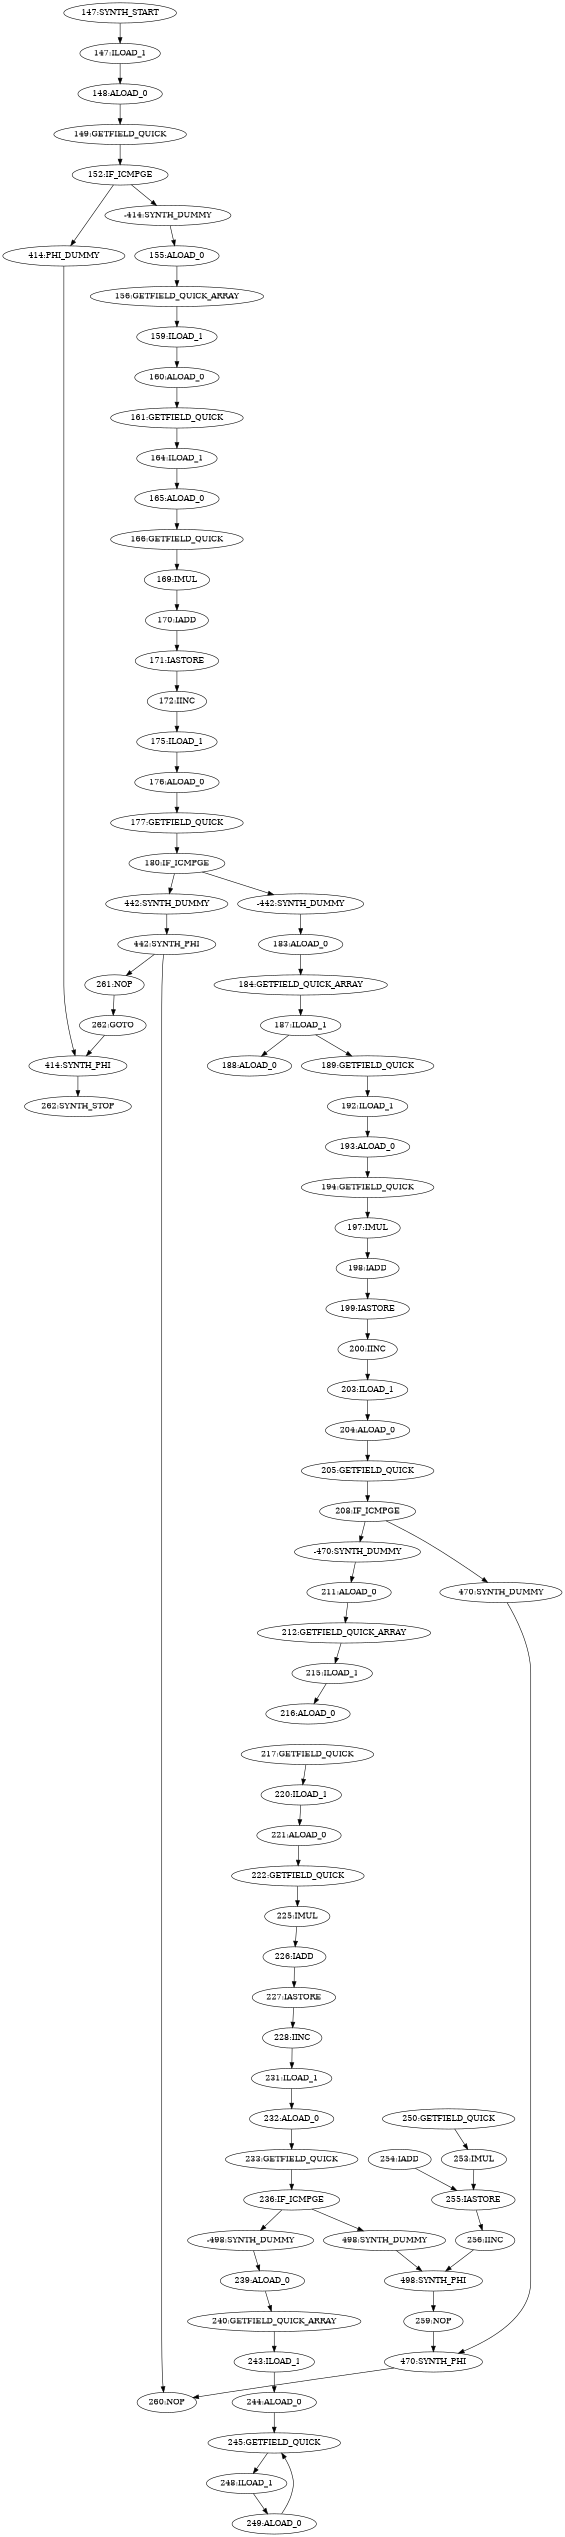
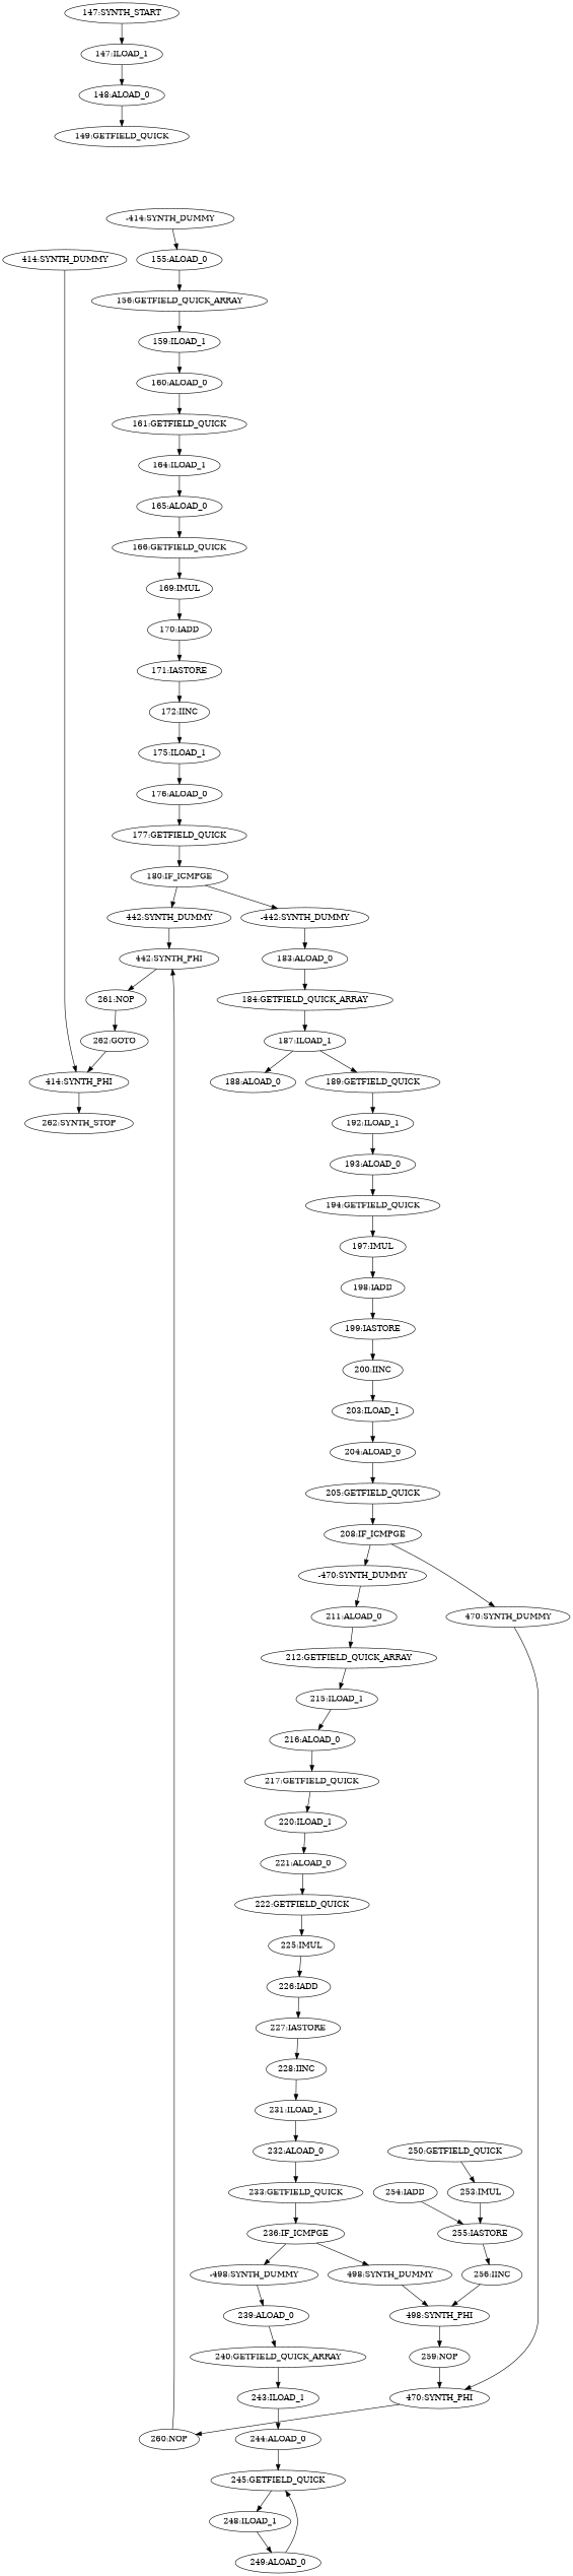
  digraph {
    "147:SYNTH_START"
    "147:ILOAD_1"
    "148:ALOAD_0"
    "149:GETFIELD_QUICK"
-   "152:IF_ICMPGE"
-   "414:SYNTH_DUMMY" [label="414:PHI_DUMMY"]
+   "414:SYNTH_DUMMY"
    "-414:SYNTH_DUMMY"
    "414:SYNTH_PHI"
    "155:ALOAD_0"
    "262:SYNTH_STOP"
    "156:GETFIELD_QUICK_ARRAY"
    "159:ILOAD_1"
    "160:ALOAD_0"
    "161:GETFIELD_QUICK"
    "164:ILOAD_1"
    "165:ALOAD_0"
    "166:GETFIELD_QUICK"
    "169:IMUL"
    "170:IADD"
    "171:IASTORE"
    "172:IINC"
    "175:ILOAD_1"
    "176:ALOAD_0"
    "177:GETFIELD_QUICK"
    "180:IF_ICMPGE"
    "442:SYNTH_DUMMY"
    "-442:SYNTH_DUMMY"
    "442:SYNTH_PHI"
    "183:ALOAD_0"
    "261:NOP"
    "184:GETFIELD_QUICK_ARRAY"
    "262:GOTO"
    "187:ILOAD_1"
    "188:ALOAD_0"
    "189:GETFIELD_QUICK"
    "192:ILOAD_1"
    "193:ALOAD_0"
    "194:GETFIELD_QUICK"
    "197:IMUL"
    "198:IADD"
    "199:IASTORE"
    "200:IINC"
    "203:ILOAD_1"
    "204:ALOAD_0"
    "205:GETFIELD_QUICK"
    "208:IF_ICMPGE"
    "470:SYNTH_DUMMY"
    "-470:SYNTH_DUMMY"
    "470:SYNTH_PHI"
    "211:ALOAD_0"
    "260:NOP"
    "212:GETFIELD_QUICK_ARRAY"
    "215:ILOAD_1"
    "216:ALOAD_0"
    "217:GETFIELD_QUICK"
    "220:ILOAD_1"
    "221:ALOAD_0"
    "222:GETFIELD_QUICK"
    "225:IMUL"
    "226:IADD"
    "227:IASTORE"
    "228:IINC"
    "231:ILOAD_1"
    "232:ALOAD_0"
    "233:GETFIELD_QUICK"
    "236:IF_ICMPGE"
    "498:SYNTH_DUMMY"
    "-498:SYNTH_DUMMY"
    "498:SYNTH_PHI"
    "239:ALOAD_0"
    "259:NOP"
    "240:GETFIELD_QUICK_ARRAY"
    "243:ILOAD_1"
    "244:ALOAD_0"
    "245:GETFIELD_QUICK"
    "248:ILOAD_1"
    "249:ALOAD_0"
    "250:GETFIELD_QUICK"
    "253:IMUL"
    "255:IASTORE"
    "254:IADD"
    "256:IINC"
    "147:SYNTH_START" -> "147:ILOAD_1"
    "147:ILOAD_1" -> "148:ALOAD_0"
    "148:ALOAD_0" -> "149:GETFIELD_QUICK"
-   "149:GETFIELD_QUICK" -> "152:IF_ICMPGE"
-   "152:IF_ICMPGE" -> "414:SYNTH_DUMMY"
-   "152:IF_ICMPGE" -> "-414:SYNTH_DUMMY"
    "414:SYNTH_DUMMY" -> "414:SYNTH_PHI"
    "-414:SYNTH_DUMMY" -> "155:ALOAD_0"
    "414:SYNTH_PHI" -> "262:SYNTH_STOP"
    "155:ALOAD_0" -> "156:GETFIELD_QUICK_ARRAY"
    "156:GETFIELD_QUICK_ARRAY" -> "159:ILOAD_1"
    "159:ILOAD_1" -> "160:ALOAD_0"
    "160:ALOAD_0" -> "161:GETFIELD_QUICK"
    "161:GETFIELD_QUICK" -> "164:ILOAD_1"
    "164:ILOAD_1" -> "165:ALOAD_0"
    "165:ALOAD_0" -> "166:GETFIELD_QUICK"
    "166:GETFIELD_QUICK" -> "169:IMUL"
    "169:IMUL" -> "170:IADD"
    "170:IADD" -> "171:IASTORE"
    "171:IASTORE" -> "172:IINC"
    "172:IINC" -> "175:ILOAD_1"
    "175:ILOAD_1" -> "176:ALOAD_0"
    "176:ALOAD_0" -> "177:GETFIELD_QUICK"
    "177:GETFIELD_QUICK" -> "180:IF_ICMPGE"
    "180:IF_ICMPGE" -> "442:SYNTH_DUMMY"
    "180:IF_ICMPGE" -> "-442:SYNTH_DUMMY"
    "442:SYNTH_DUMMY" -> "442:SYNTH_PHI"
    "-442:SYNTH_DUMMY" -> "183:ALOAD_0"
    "442:SYNTH_PHI" -> "261:NOP"
    "183:ALOAD_0" -> "184:GETFIELD_QUICK_ARRAY"
    "261:NOP" -> "262:GOTO"
    "184:GETFIELD_QUICK_ARRAY" -> "187:ILOAD_1"
    "262:GOTO" -> "414:SYNTH_PHI"
    "187:ILOAD_1" -> "188:ALOAD_0"
    "187:ILOAD_1" -> "189:GETFIELD_QUICK"
    "189:GETFIELD_QUICK" -> "192:ILOAD_1"
    "192:ILOAD_1" -> "193:ALOAD_0"
    "193:ALOAD_0" -> "194:GETFIELD_QUICK"
    "194:GETFIELD_QUICK" -> "197:IMUL"
    "197:IMUL" -> "198:IADD"
    "198:IADD" -> "199:IASTORE"
    "199:IASTORE" -> "200:IINC"
    "200:IINC" -> "203:ILOAD_1"
    "203:ILOAD_1" -> "204:ALOAD_0"
    "204:ALOAD_0" -> "205:GETFIELD_QUICK"
    "205:GETFIELD_QUICK" -> "208:IF_ICMPGE"
    "208:IF_ICMPGE" -> "470:SYNTH_DUMMY"
    "208:IF_ICMPGE" -> "-470:SYNTH_DUMMY"
    "470:SYNTH_DUMMY" -> "470:SYNTH_PHI"
    "-470:SYNTH_DUMMY" -> "211:ALOAD_0"
    "470:SYNTH_PHI" -> "260:NOP"
    "211:ALOAD_0" -> "212:GETFIELD_QUICK_ARRAY"
-   "442:SYNTH_PHI" -> "260:NOP"
+   "260:NOP" -> "442:SYNTH_PHI"
    "212:GETFIELD_QUICK_ARRAY" -> "215:ILOAD_1"
    "215:ILOAD_1" -> "216:ALOAD_0"
+   "216:ALOAD_0" -> "217:GETFIELD_QUICK"
    "217:GETFIELD_QUICK" -> "220:ILOAD_1"
    "220:ILOAD_1" -> "221:ALOAD_0"
    "221:ALOAD_0" -> "222:GETFIELD_QUICK"
    "222:GETFIELD_QUICK" -> "225:IMUL"
    "225:IMUL" -> "226:IADD"
    "226:IADD" -> "227:IASTORE"
    "227:IASTORE" -> "228:IINC"
    "228:IINC" -> "231:ILOAD_1"
    "231:ILOAD_1" -> "232:ALOAD_0"
    "232:ALOAD_0" -> "233:GETFIELD_QUICK"
    "233:GETFIELD_QUICK" -> "236:IF_ICMPGE"
    "236:IF_ICMPGE" -> "498:SYNTH_DUMMY"
    "236:IF_ICMPGE" -> "-498:SYNTH_DUMMY"
    "498:SYNTH_DUMMY" -> "498:SYNTH_PHI"
    "-498:SYNTH_DUMMY" -> "239:ALOAD_0"
    "498:SYNTH_PHI" -> "259:NOP"
    "239:ALOAD_0" -> "240:GETFIELD_QUICK_ARRAY"
    "259:NOP" -> "470:SYNTH_PHI"
    "240:GETFIELD_QUICK_ARRAY" -> "243:ILOAD_1"
    "243:ILOAD_1" -> "244:ALOAD_0"
    "244:ALOAD_0" -> "245:GETFIELD_QUICK"
    "245:GETFIELD_QUICK" -> "248:ILOAD_1"
    "248:ILOAD_1" -> "249:ALOAD_0"
    "249:ALOAD_0" -> "245:GETFIELD_QUICK"
    "250:GETFIELD_QUICK" -> "253:IMUL"
    "253:IMUL" -> "255:IASTORE"
    "255:IASTORE" -> "256:IINC"
    "254:IADD" -> "255:IASTORE"
    "256:IINC" -> "498:SYNTH_PHI"
  }
